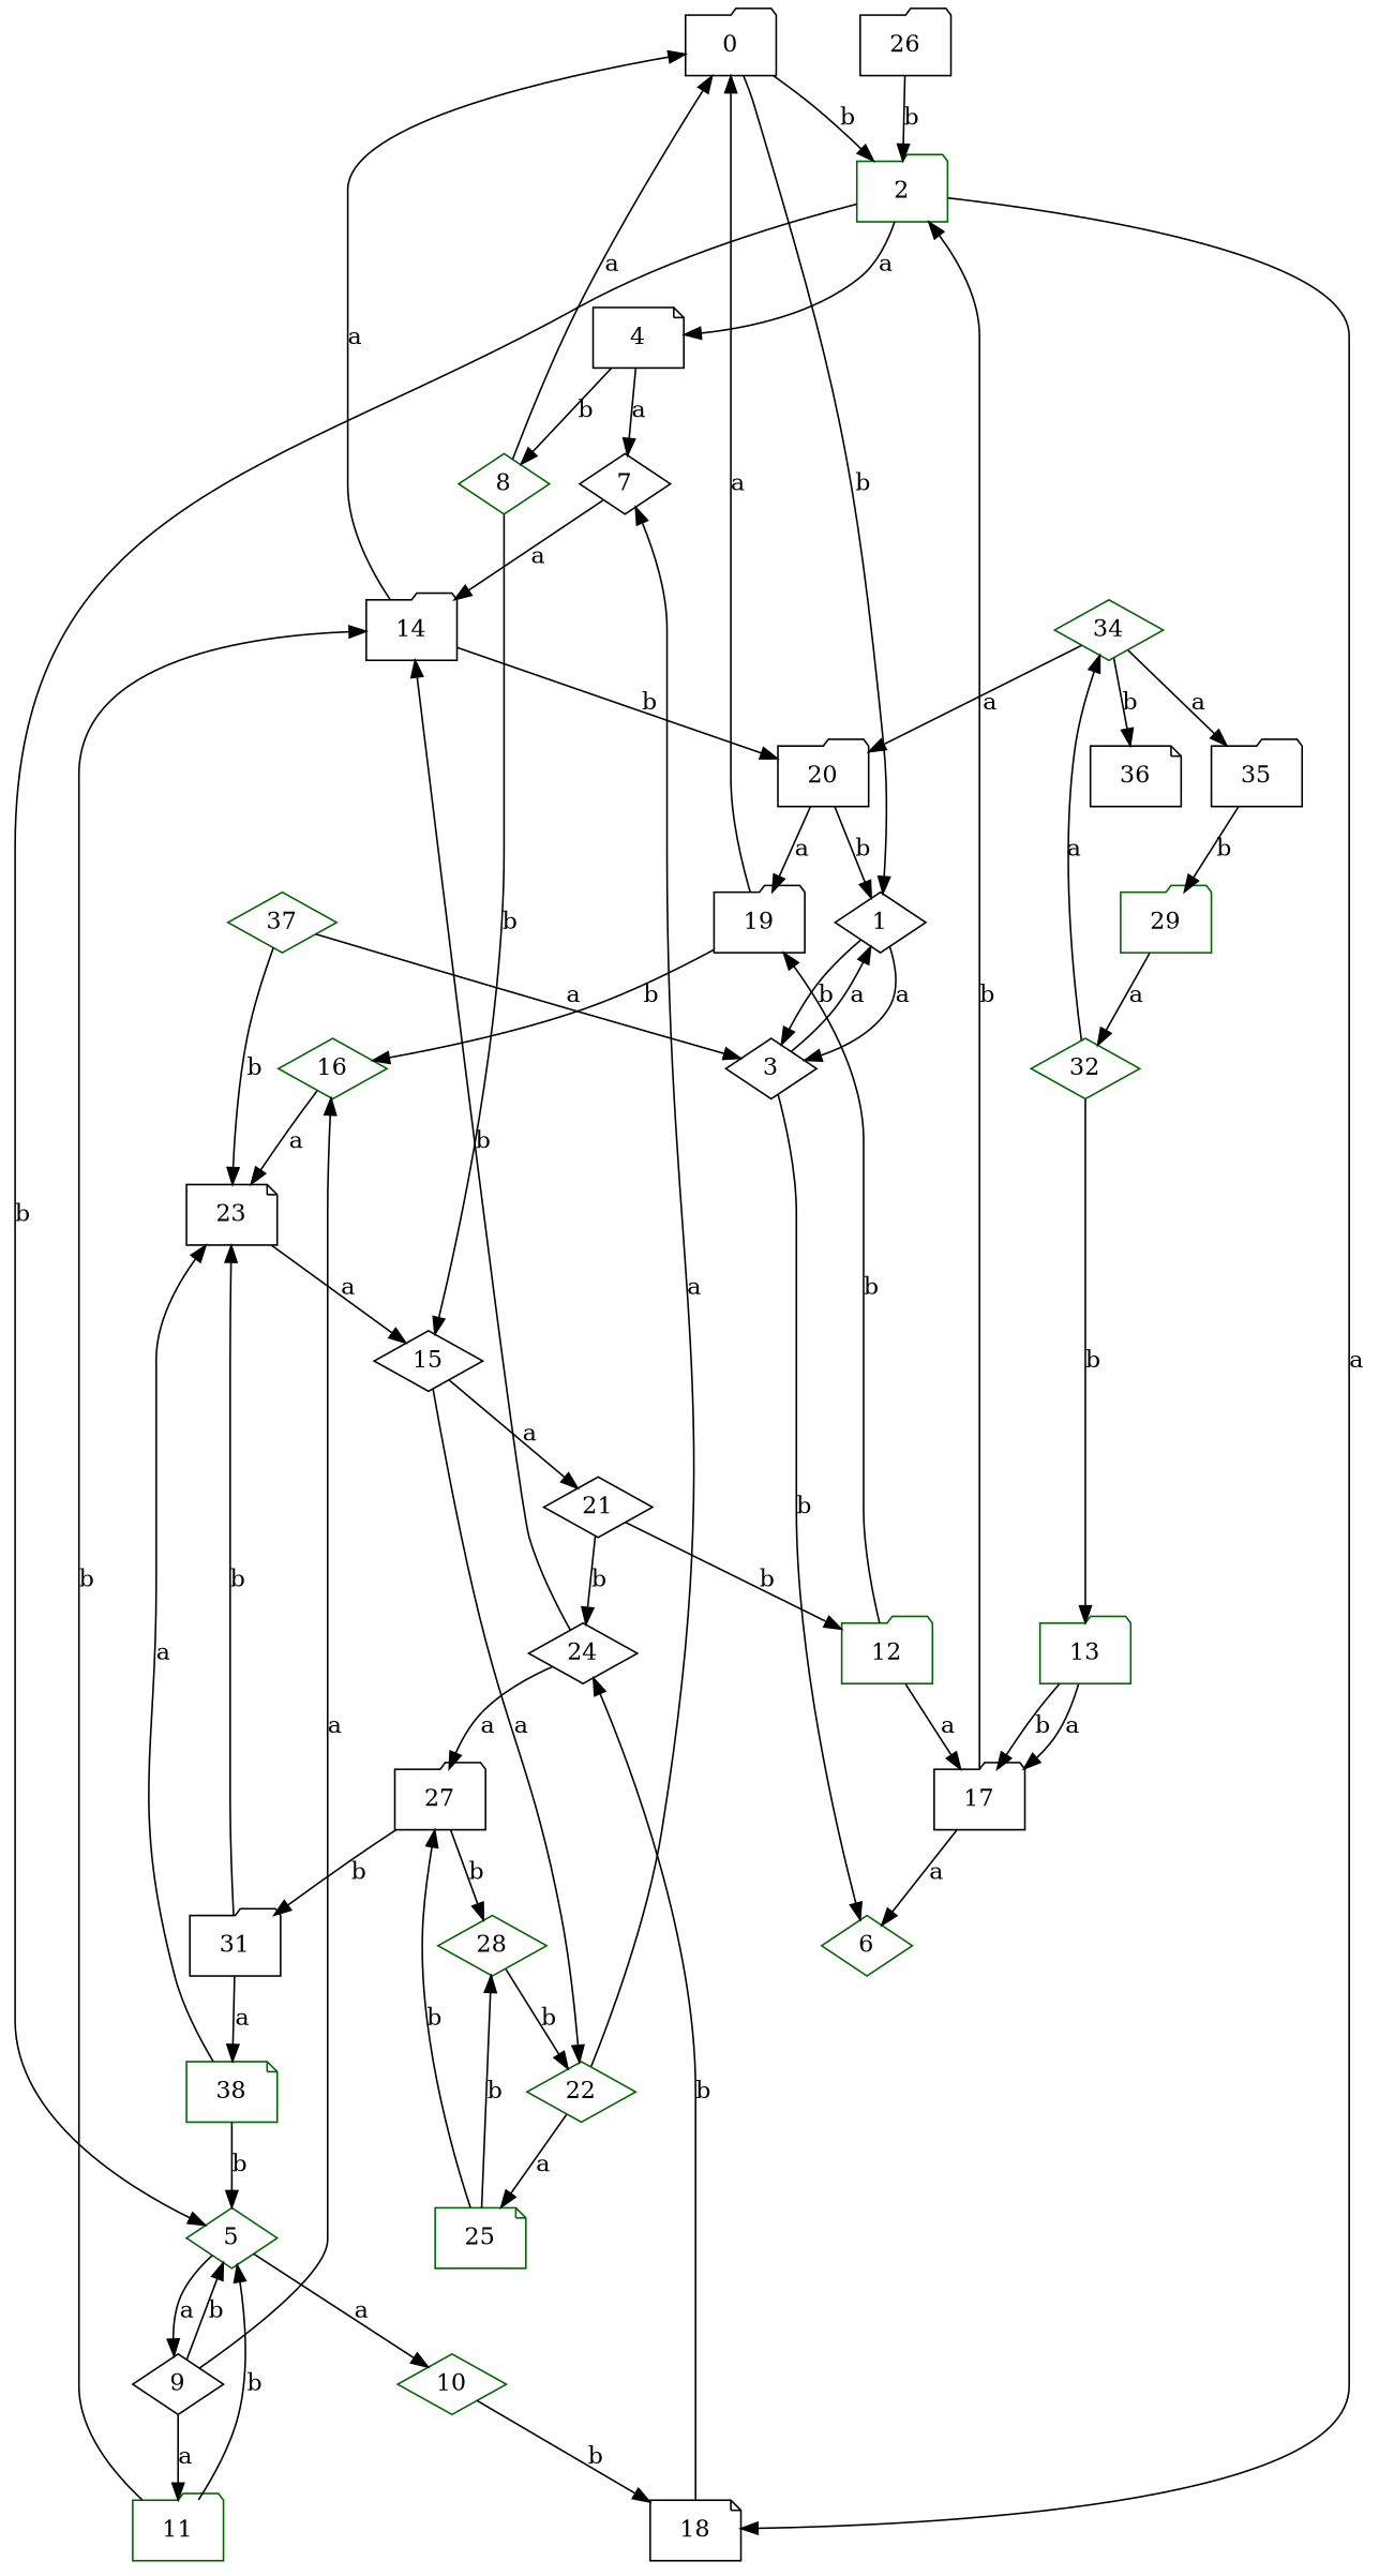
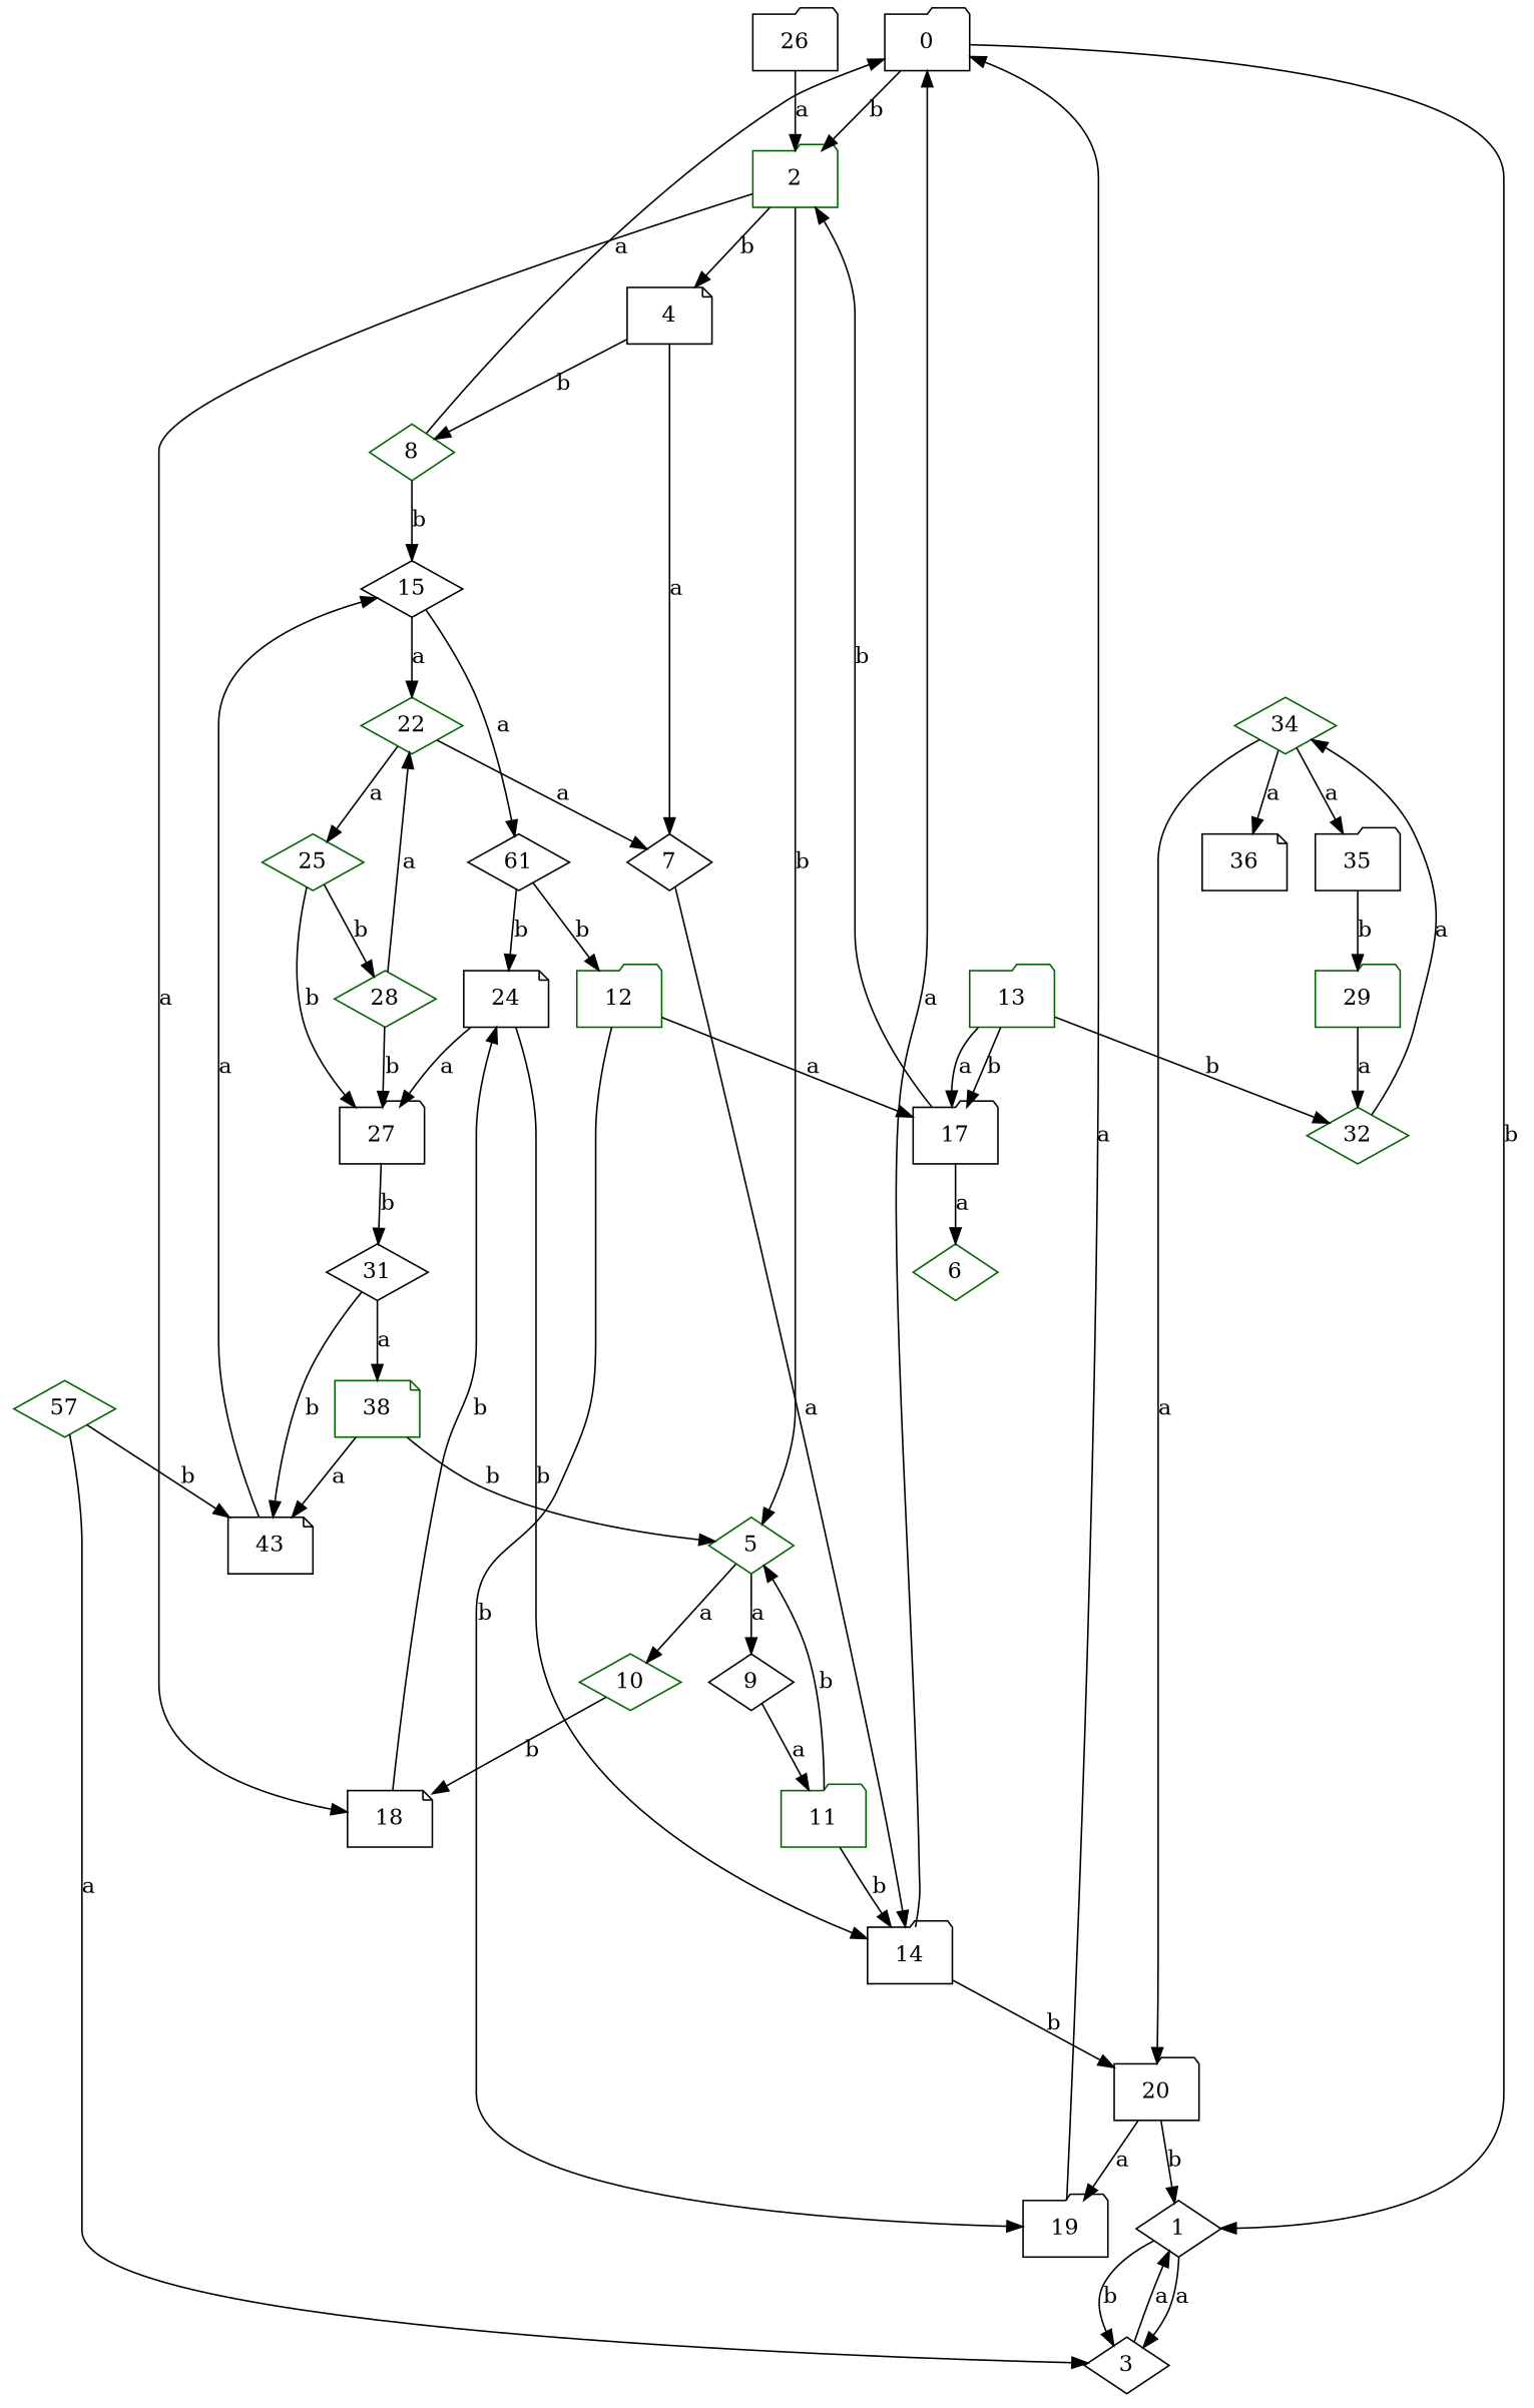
  digraph {
    node [color=black shape=diamond]
    0 [shape=folder]
    1
    2 [color=darkgreen shape=folder]
    3
    4 [shape=note]
    5 [color=darkgreen]
    18 [shape=note]
    6 [color=darkgreen]
    7
    8 [color=darkgreen]
    9
    10 [color=darkgreen]
    14 [shape=folder]
    15
    11 [color=darkgreen shape=folder]
-   16 [color=darkgreen]
    12 [color=darkgreen shape=folder]
    17 [shape=folder]
    19 [shape=folder]
    13 [color=darkgreen shape=folder]
    20 [shape=folder]
-   21
+   21 [label=61]
    22 [color=darkgreen]
-   23 [shape=note]
-   24
-   25 [color=darkgreen shape=note]
+   23 [shape=note label=43]
+   24 [shape=note]
+   25 [color=darkgreen]
    27 [shape=folder]
    28 [color=darkgreen]
    26 [shape=folder]
-   31 [shape=folder]
+   31
    29 [color=darkgreen shape=folder]
    32 [color=darkgreen]
    n33 [color=darkgreen label=38 shape=note]
    34 [color=darkgreen]
    35 [shape=folder]
    36 [shape=note]
-   37 [color=darkgreen]
+   37 [color=darkgreen label=57]
    0 -> 1 [label=b]
    0 -> 2 [label=b]
    1 -> 3 [label=a]
    1 -> 3 [label=b]
-   2 -> 4 [label=a]
+   2 -> 4 [label=b]
    2 -> 5 [label=b]
    2 -> 18 [label=a]
    3 -> 1 [label=a]
-   3 -> 6 [label=b]
    4 -> 7 [label=a]
    4 -> 8 [label=b]
    5 -> 9 [label=a]
    5 -> 10 [label=a]
    18 -> 24 [label=b]
    7 -> 14 [label=a]
    8 -> 0 [label=a]
    8 -> 15 [label=b]
-   9 -> 5 [label=b]
    9 -> 11 [label=a]
-   9 -> 16 [label=a]
    10 -> 18 [label=b]
    14 -> 0 [label=a]
    14 -> 20 [label=b]
    15 -> 21 [label=a]
    15 -> 22 [label=a]
    11 -> 5 [label=b]
    11 -> 14 [label=b]
-   16 -> 23 [label=a]
    12 -> 17 [label=a]
    12 -> 19 [label=b]
    17 -> 2 [label=b]
    17 -> 6 [label=a]
    19 -> 0 [label=a]
-   19 -> 16 [label=b]
    13 -> 17 [label=a]
    13 -> 17 [label=b]
    20 -> 1 [label=b]
    20 -> 19 [label=a]
    21 -> 12 [label=b]
    21 -> 24 [label=b]
    22 -> 7 [label=a]
    22 -> 25 [label=a]
    23 -> 15 [label=a]
    24 -> 14 [label=b]
    24 -> 27 [label=a]
    25 -> 27 [label=b]
    25 -> 28 [label=b]
    27 -> 31 [label=b]
-   28 -> 22 [label=b]
-   27 -> 28 [label=b]
-   26 -> 2 [label=b]
+   28 -> 22 [label=a]
+   28 -> 27 [label=b]
+   26 -> 2 [label=a]
    31 -> 23 [label=b]
    31 -> n33 [label=a]
    29 -> 32 [label=a]
-   32 -> 13 [label=b]
+   13 -> 32 [label=b]
    32 -> 34 [label=a]
    n33 -> 5 [label=b]
    n33 -> 23 [label=a]
    34 -> 20 [label=a]
    34 -> 35 [label=a]
-   34 -> 36 [label=b]
+   34 -> 36 [label=a]
    35 -> 29 [label=b]
    37 -> 3 [label=a]
    37 -> 23 [label=b]
  }
